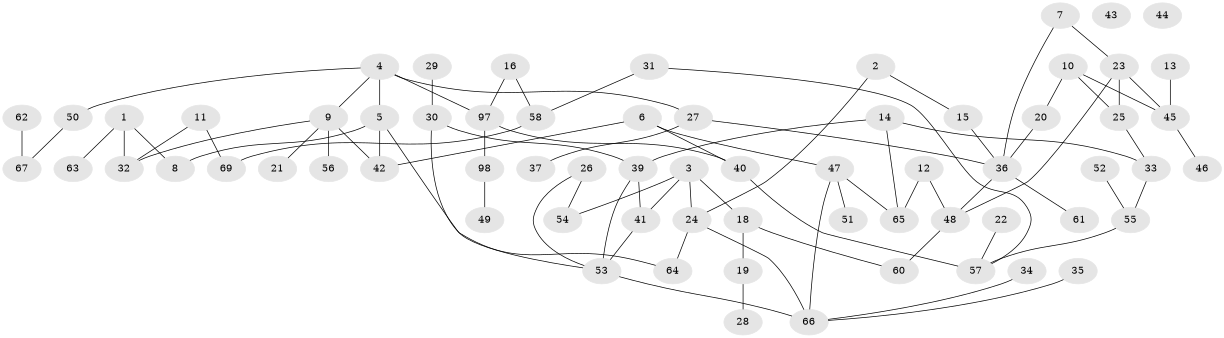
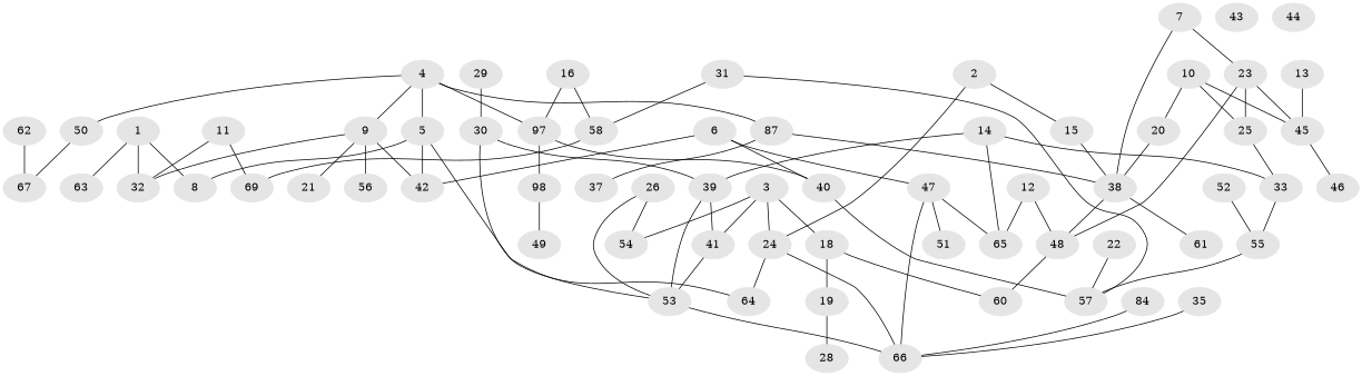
  graph {
    node [color=gray90 style=filled]
    1
    8
    32
    63
    2
    15
    24
-   36
+   36 [label=38]
    64
    66
    3
    18
    41
    54
    19
    60
    53
    4
    5
    9
    n21 [label=97]
-   27
+   27 [label=87]
    50
    42
    21
    56
    40
    n28 [label=98]
    37
    67
    6
    47
    57
    65
    51
    7
    23
    25
    45
    48
    61
    10
    20
    33
    46
    11
    n47 [label=69]
    12
    13
    14
    39
    16
    58
    49
    28
    22
    55
    26
    29
    30
    31
-   34
+   34 [label=84]
    35
    43
    44
    52
    62
    1 -- 8
    1 -- 32
    1 -- 63
    2 -- 15
    2 -- 24
    15 -- 36
    24 -- 64
    24 -- 66
    36 -- 48
    36 -- 61
    3 -- 24
    3 -- 18
    3 -- 41
    3 -- 54
    18 -- 19
    18 -- 60
    41 -- 53
    19 -- 28
    53 -- 66
    4 -- 5
    4 -- 9
    4 -- n21
    4 -- 27
    4 -- 50
    5 -- 8
    5 -- 64
    5 -- 42
    9 -- 32
    9 -- 42
    9 -- 21
    9 -- 56
    n21 -- 40
    n21 -- n28
    27 -- 36
    27 -- 37
    50 -- 67
    40 -- 57
    n28 -- 49
    6 -- 42
    6 -- 40
    6 -- 47
    47 -- 66
    47 -- 65
    47 -- 51
    7 -- 36
    7 -- 23
    23 -- 25
    23 -- 45
    23 -- 48
    25 -- 33
    45 -- 46
    48 -- 60
    10 -- 25
    10 -- 45
    10 -- 20
    20 -- 36
    33 -- 55
    11 -- 32
    11 -- n47
    12 -- 65
    12 -- 48
    13 -- 45
    14 -- 65
    14 -- 33
    14 -- 39
    39 -- 41
    39 -- 53
    16 -- n21
    16 -- 58
    58 -- n47
    22 -- 57
    55 -- 57
    26 -- 54
    26 -- 53
    29 -- 30
    30 -- 53
    30 -- 39
    31 -- 57
    31 -- 58
    34 -- 66
    35 -- 66
    52 -- 55
    62 -- 67
  }
